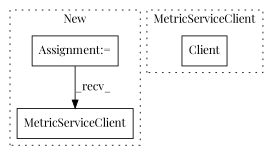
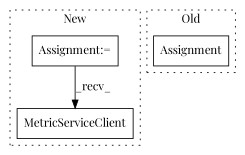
  digraph {
    fontname="Playfair Display"
    node [a=32 shape=box fontname="Playfair Display"]
    n1 [l=21 label=MetricServiceClient s=7432]
    n2 [a=7 l=13 label="Assignment:=" s=7392]
-   n3 [l=8 label=Client s=3571]
+   n3 [l=8 label=Assignment s=3571]
    subgraph cluster_1 {
      label=New
      style=dotted
      n1
      n2
    }
    subgraph cluster_2 {
-     label=MetricServiceClient
+     label=Old
      style=dotted
      n3
    }
    n2 -> n1 [label=_recv_ fontname="Playfair Display"]
  }
